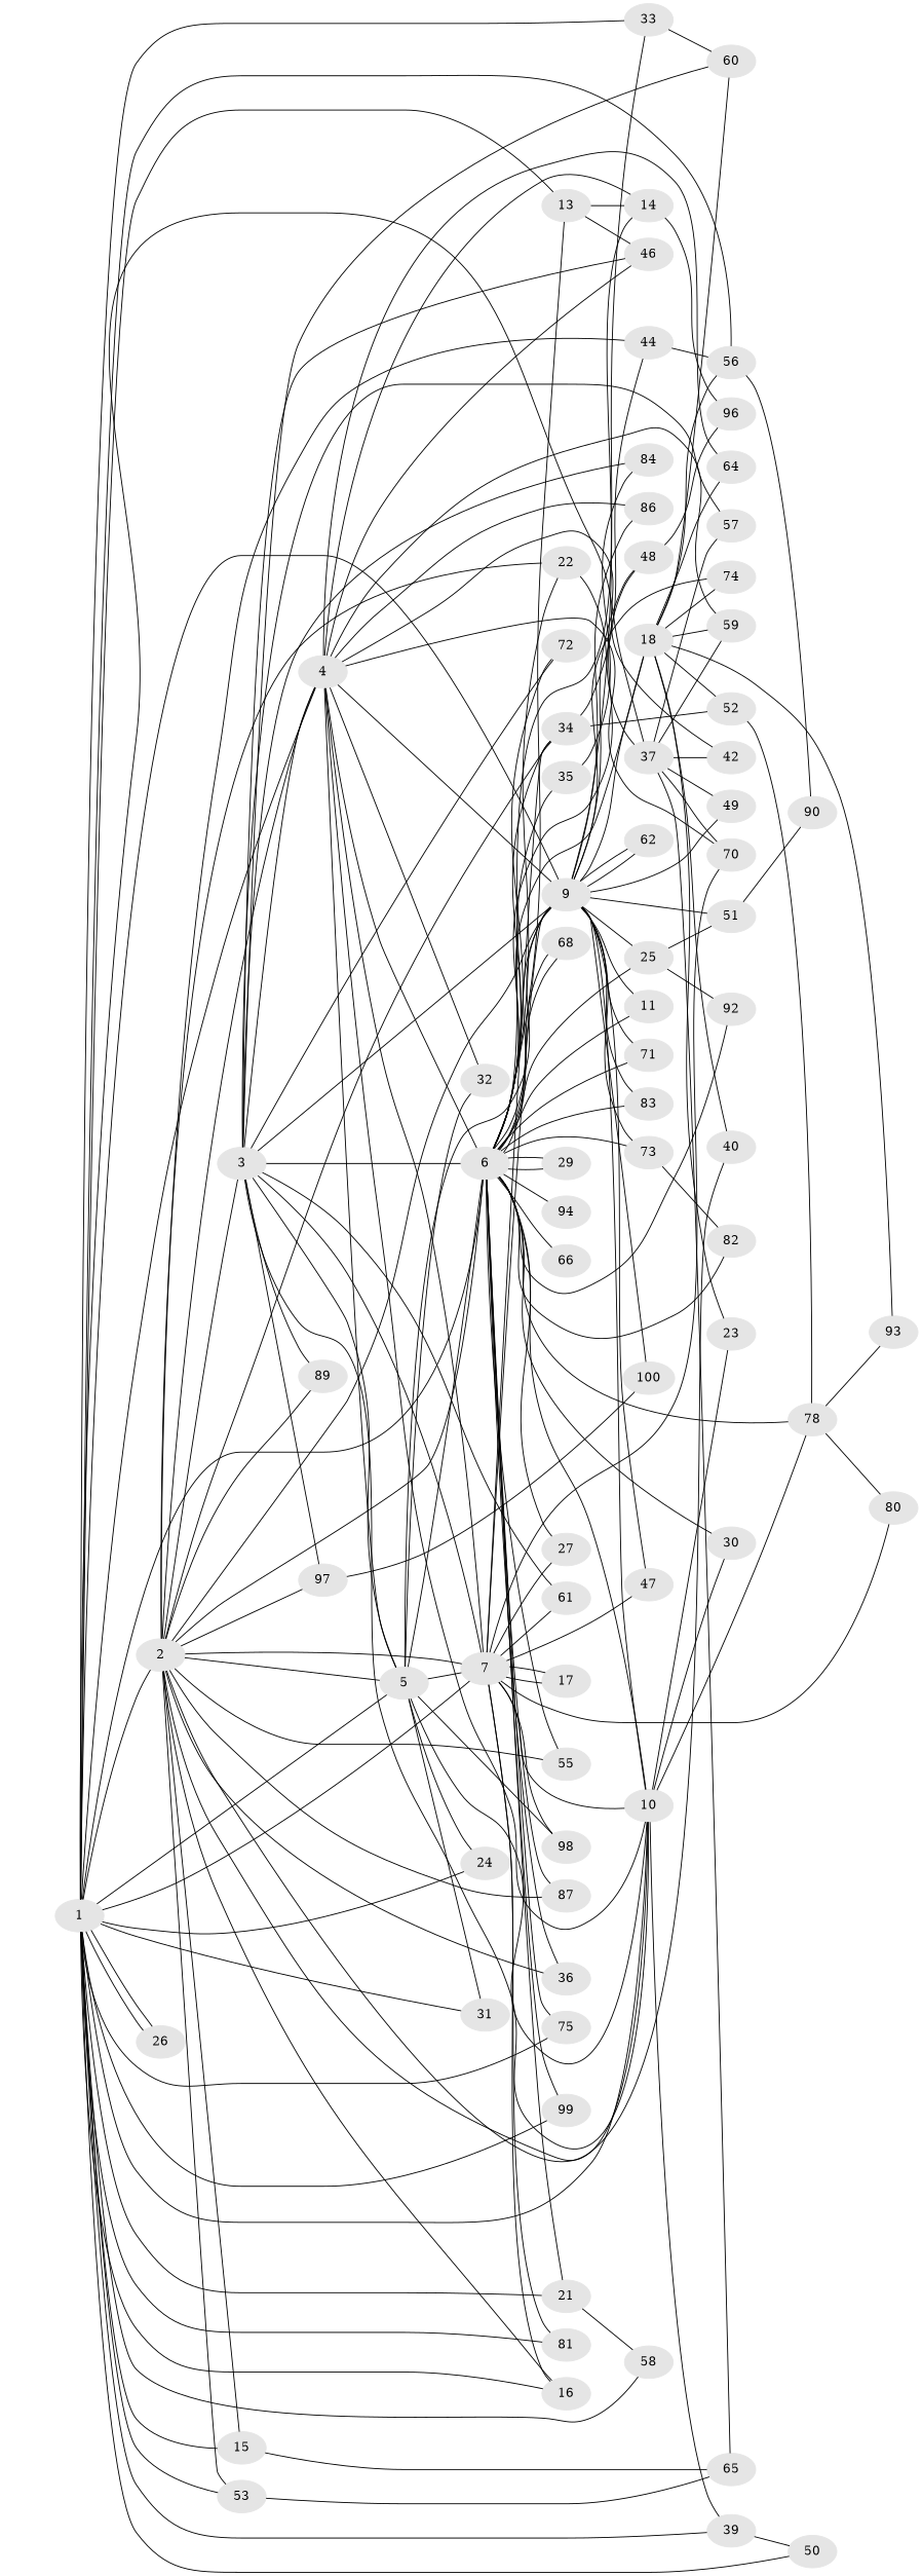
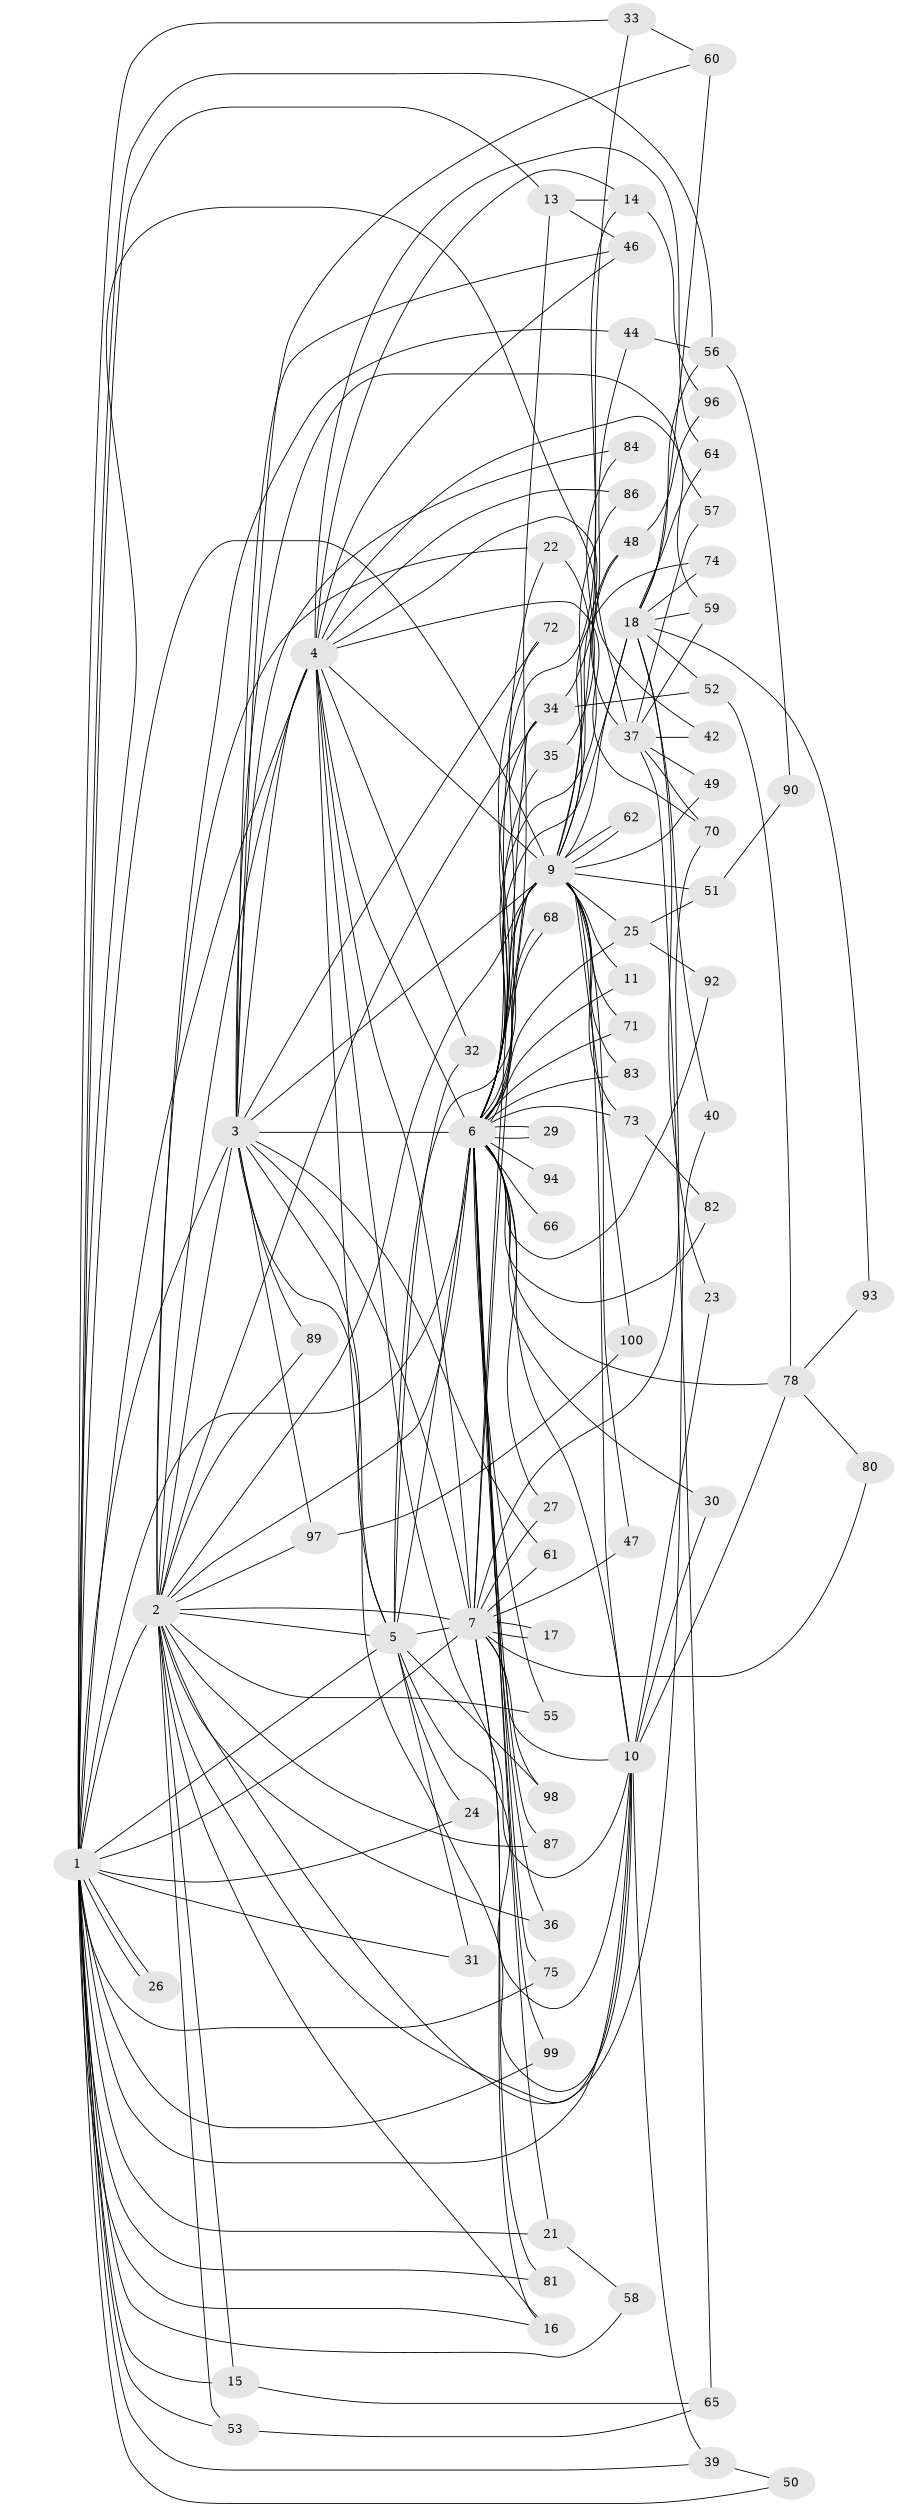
  graph {
    rankdir=LR
    node [color=gray90 style=filled]
    1 [super="+79"]
    2 [super="+54"]
    3 [super="+28"]
    4 [super="+85"]
    5 [super="+45"]
    6 [super="+8"]
    7 [super="+12"]
    9 [super="+20"]
    10
    13
    15
    16 [super="+67"]
    21
    24
    26
    31
    33
    37 [super="+38"]
    39
    50
    53
    56
    58
    75
    81
    99
    22
    34 [super="+47"]
    36
    40
    44 [super="+69"]
    55
    87
    89
    97
    46 [super="+76"]
    57
    60 [super="+95"]
    61
    72
    84
    14 [super="+43"]
    32
    42
    59 [super="+63"]
    64
    70 [super="+88"]
    86
    98
    11
    18 [super="+19"]
    25
    27
    29
    30
    35
    48
    66
    68
    71
    73
    78 [super="+91"]
    82
    83
    92
    94
    17
    n68 [label=47]
    80
    49
    51
    62
    74
    100
    23
    65 [super="+77"]
    90
    52
    96
    93
    1 -- 2 [weight=2]
+   1 -- 3
    1 -- 4 [weight=2]
    1 -- 5 [weight=2]
    1 -- 6 [weight=2]
    1 -- 7
    1 -- 9
    1 -- 10
    1 -- 13
    1 -- 15
    1 -- 16
    1 -- 21
    1 -- 24
    1 -- 26
    1 -- 26
    1 -- 31
    1 -- 33
    1 -- 37 [weight=2]
    1 -- 39
    1 -- 50
    1 -- 53
    1 -- 56
    1 -- 58
    1 -- 75
    1 -- 81
    1 -- 99
    2 -- 3
    2 -- 4
    2 -- 5
    2 -- 6 [weight=2]
    2 -- 7
    2 -- 9
    2 -- 10
    2 -- 15
    2 -- 16
    2 -- 53
    2 -- 22
    2 -- 34
    2 -- 36
    2 -- 40
    2 -- 44
    2 -- 55
    2 -- 87
    2 -- 89
    2 -- 97
    3 -- 4
    3 -- 5
    3 -- 6 [weight=3]
    3 -- 7
    3 -- 9
    3 -- 10
    3 -- 89
    3 -- 97
    3 -- 46
    3 -- 57
    3 -- 60
    3 -- 61
    3 -- 72
    3 -- 84
    4 -- 5
    4 -- 6 [weight=2]
    4 -- 7
    4 -- 9
    4 -- 10
    4 -- 46
    4 -- 14
    4 -- 32
    4 -- 42
    4 -- 59
    4 -- 64
    4 -- 70
    4 -- 86
    5 -- 6 [weight=3]
    5 -- 7
    5 -- 9
    5 -- 10
    5 -- 24
    5 -- 31
    5 -- 32
    5 -- 98
    6 -- 9 [weight=2]
    6 -- 10 [weight=2]
    6 -- 13
    6 -- 21
    6 -- 75
    6 -- 99
    6 -- 22
    6 -- 34
    6 -- 36
    6 -- 55
    6 -- 87
    6 -- 72
    6 -- 14
    6 -- 11
    6 -- 18 [weight=2]
    6 -- 25
    6 -- 27
    6 -- 29
    6 -- 29
    6 -- 30
    6 -- 35 [weight=2]
    6 -- 48
    6 -- 66 [weight=2]
    6 -- 68
    6 -- 68
    6 -- 71
    6 -- 73
    6 -- 78
    6 -- 82
    6 -- 83
    6 -- 92
    6 -- 94
    7 -- 9
    7 -- 10 [weight=2]
    7 -- 16
    7 -- 81
    7 -- 34
    7 -- 61
    7 -- 70
    7 -- 98
    7 -- 27
    7 -- 17
    7 -- 17
    7 -- n68
    7 -- 80
    9 -- 10
    9 -- 33
    9 -- 86
    9 -- 11
    9 -- 18 [weight=2]
    9 -- 25
    9 -- 48
    9 -- 71
    9 -- 73
    9 -- 83
    9 -- n68
    9 -- 49
    9 -- 51
    9 -- 62
    9 -- 62
    9 -- 74
    9 -- 100
    10 -- 39
    10 -- 30
    10 -- 78
    10 -- 23
    13 -- 46
    13 -- 14
    15 -- 65
    21 -- 58
    33 -- 60
    37 -- 57
    37 -- 42
    37 -- 59
    37 -- 70
    37 -- 49
    37 -- 65
    39 -- 50
    53 -- 65
    56 -- 90
    22 -- 37
    34 -- 44
    34 -- 52
    44 -- 56
    97 -- 100
    14 -- 96
    18 -- 56
    18 -- 40
    18 -- 60
    18 -- 59
    18 -- 64
    18 -- 74
    18 -- 23
    18 -- 52
    18 -- 93
    25 -- 92
    25 -- 51
    35 -- 84
    48 -- 96
    73 -- 82
    78 -- 80
    78 -- 93
    51 -- 90
    52 -- 78
  }
